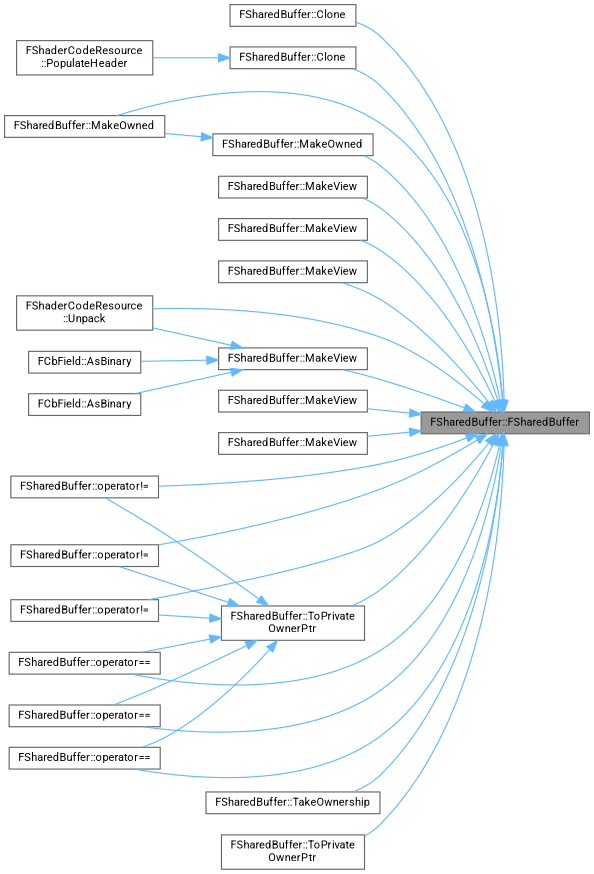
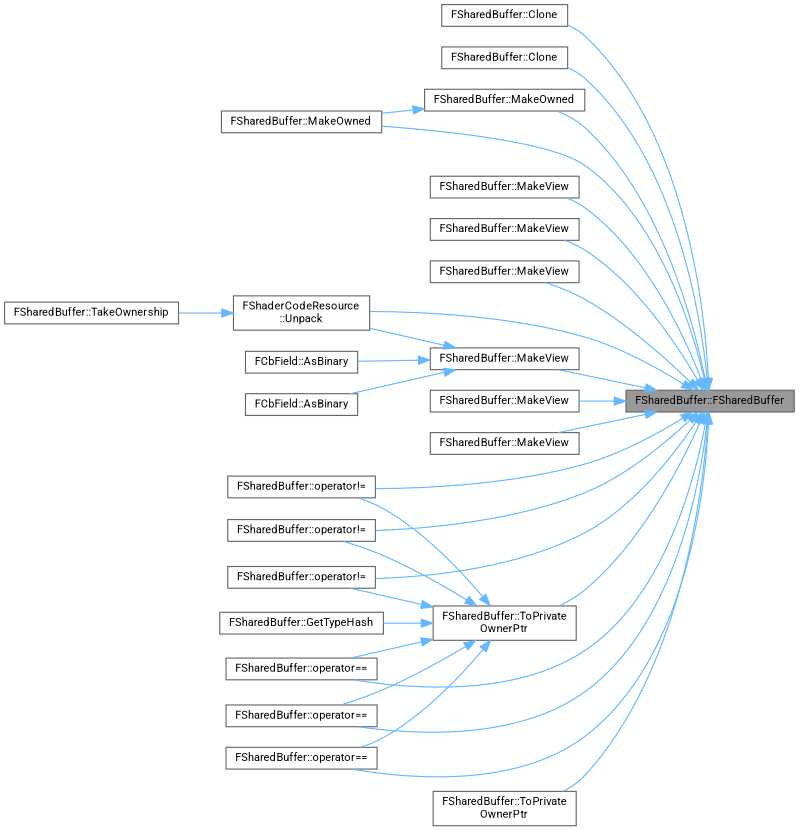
  digraph {
    fontname=Roboto
    rankdir=RL
    node [color=grey40 fillcolor=white fontname=Roboto fontsize=10 shape=box style=filled]
    edge [color=steelblue1 dir=back fontname=Roboto fontsize=10 labelfontname=Helvetica labelfontsize=10 style=solid]
    n1 [color=gray40 fillcolor=grey60 fontcolor=black height=0.2 label="FSharedBuffer::FSharedBuffer" width=0.4]
    n2 [height=0.2 label="FSharedBuffer::Clone" width=0.4]
    n3 [height=0.2 label="FSharedBuffer::Clone" width=0.4]
    n4 [height=0.2 label="FSharedBuffer::MakeOwned" width=0.4]
    n5 [height=0.2 label="FSharedBuffer::MakeOwned" width=0.4]
    n6 [height=0.2 label="FSharedBuffer::MakeView" width=0.4]
    n7 [height=0.2 label="FSharedBuffer::MakeView" width=0.4]
    n8 [height=0.2 label="FSharedBuffer::MakeView" width=0.4]
    n9 [height=0.2 label="FSharedBuffer::MakeView" width=0.4]
    n10 [height=0.2 label="FSharedBuffer::MakeView" width=0.4]
    n11 [height=0.2 label="FSharedBuffer::MakeView" width=0.4]
    n12 [height=0.2 label="FSharedBuffer::operator!=" width=0.4]
    n13 [height=0.2 label="FSharedBuffer::operator!=" width=0.4]
    n14 [height=0.2 label="FSharedBuffer::operator!=" width=0.4]
    n15 [height=0.2 label="FSharedBuffer::operator==" width=0.4]
    n16 [height=0.2 label="FSharedBuffer::operator==" width=0.4]
    n17 [height=0.2 label="FSharedBuffer::operator==" width=0.4]
    n18 [height=0.2 label="FSharedBuffer::TakeOwnership" width=0.4]
    n19 [height=0.2 label="FSharedBuffer::ToPrivate\lOwnerPtr" width=0.4]
    n20 [height=0.2 label="FSharedBuffer::ToPrivate\lOwnerPtr" width=0.4]
    n21 [height=0.2 label="FShaderCodeResource\l::Unpack" width=0.4]
-   n22 [height=0.2 label="FShaderCodeResource\l::PopulateHeader" width=0.4]
+   n23 [height=0.2 label="FSharedBuffer::GetTypeHash" width=0.4]
    n24 [height=0.2 label="FCbField::AsBinary" width=0.4]
    n25 [height=0.2 label="FCbField::AsBinary" width=0.4]
    n1 -> n2
    n1 -> n3
    n1 -> n4
    n1 -> n5
    n1 -> n6
    n1 -> n7
    n1 -> n8
    n1 -> n9
    n1 -> n10
    n1 -> n11
    n1 -> n12
    n1 -> n13
    n1 -> n14
    n1 -> n15
    n1 -> n16
    n1 -> n17
-   n1 -> n18
+   n21 -> n18
    n1 -> n19
    n1 -> n20
    n1 -> n21
-   n3 -> n22
    n5 -> n4
    n9 -> n21
    n9 -> n24
    n9 -> n25
    n19 -> n12
    n19 -> n13
    n19 -> n14
    n19 -> n15
    n19 -> n16
    n19 -> n17
+   n19 -> n23
  }
